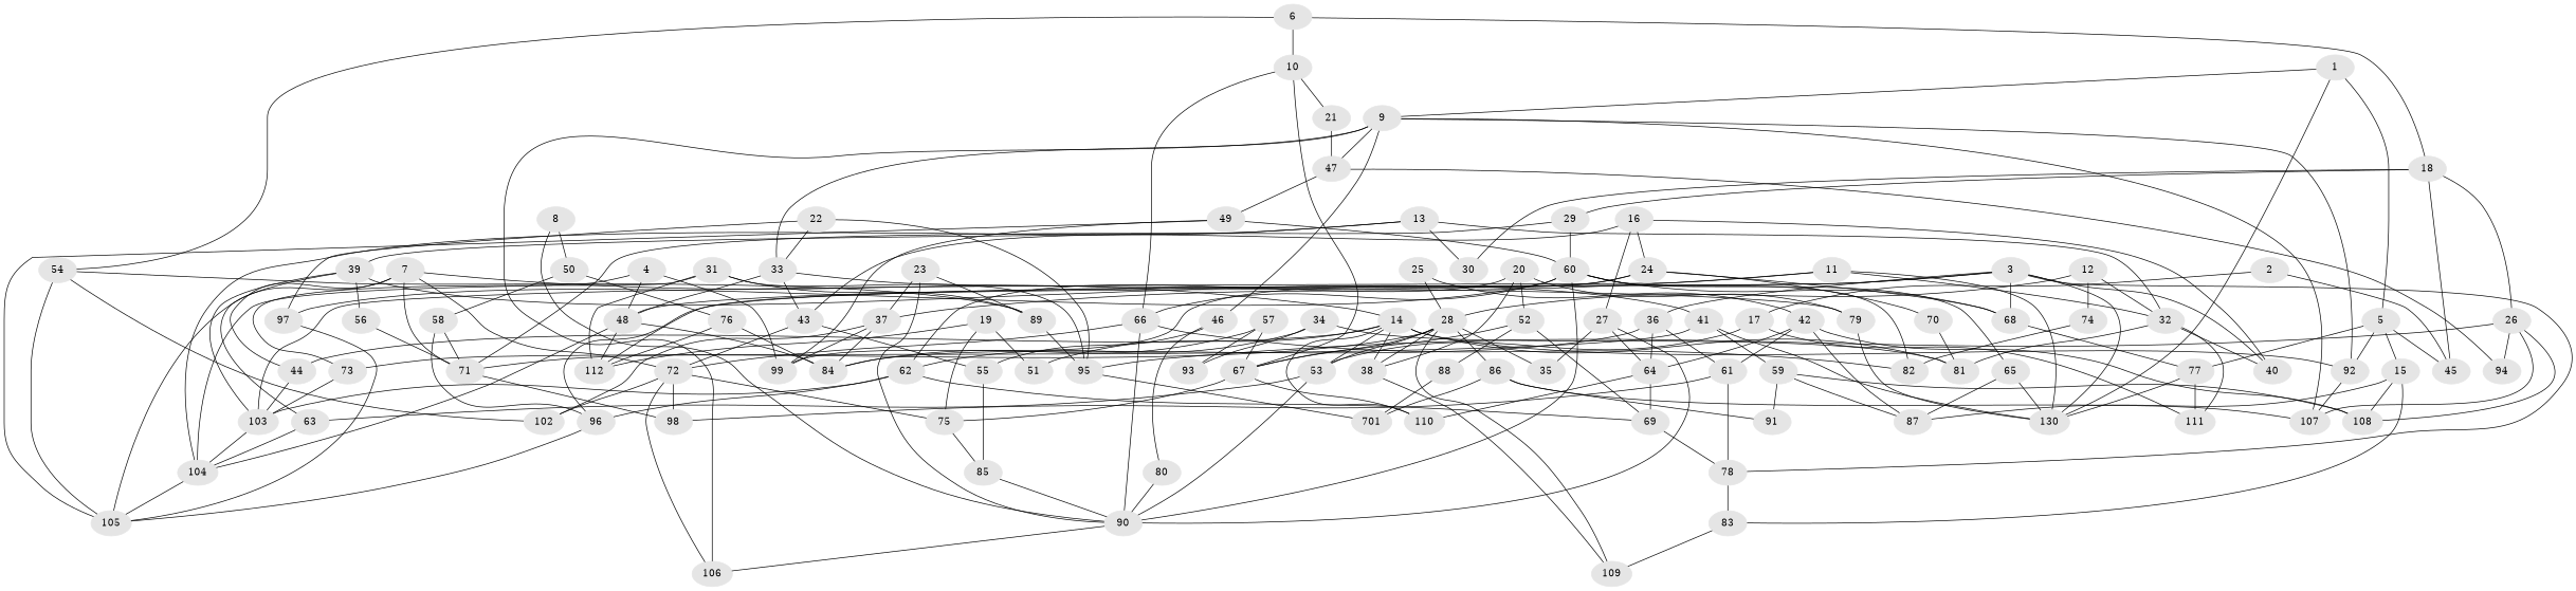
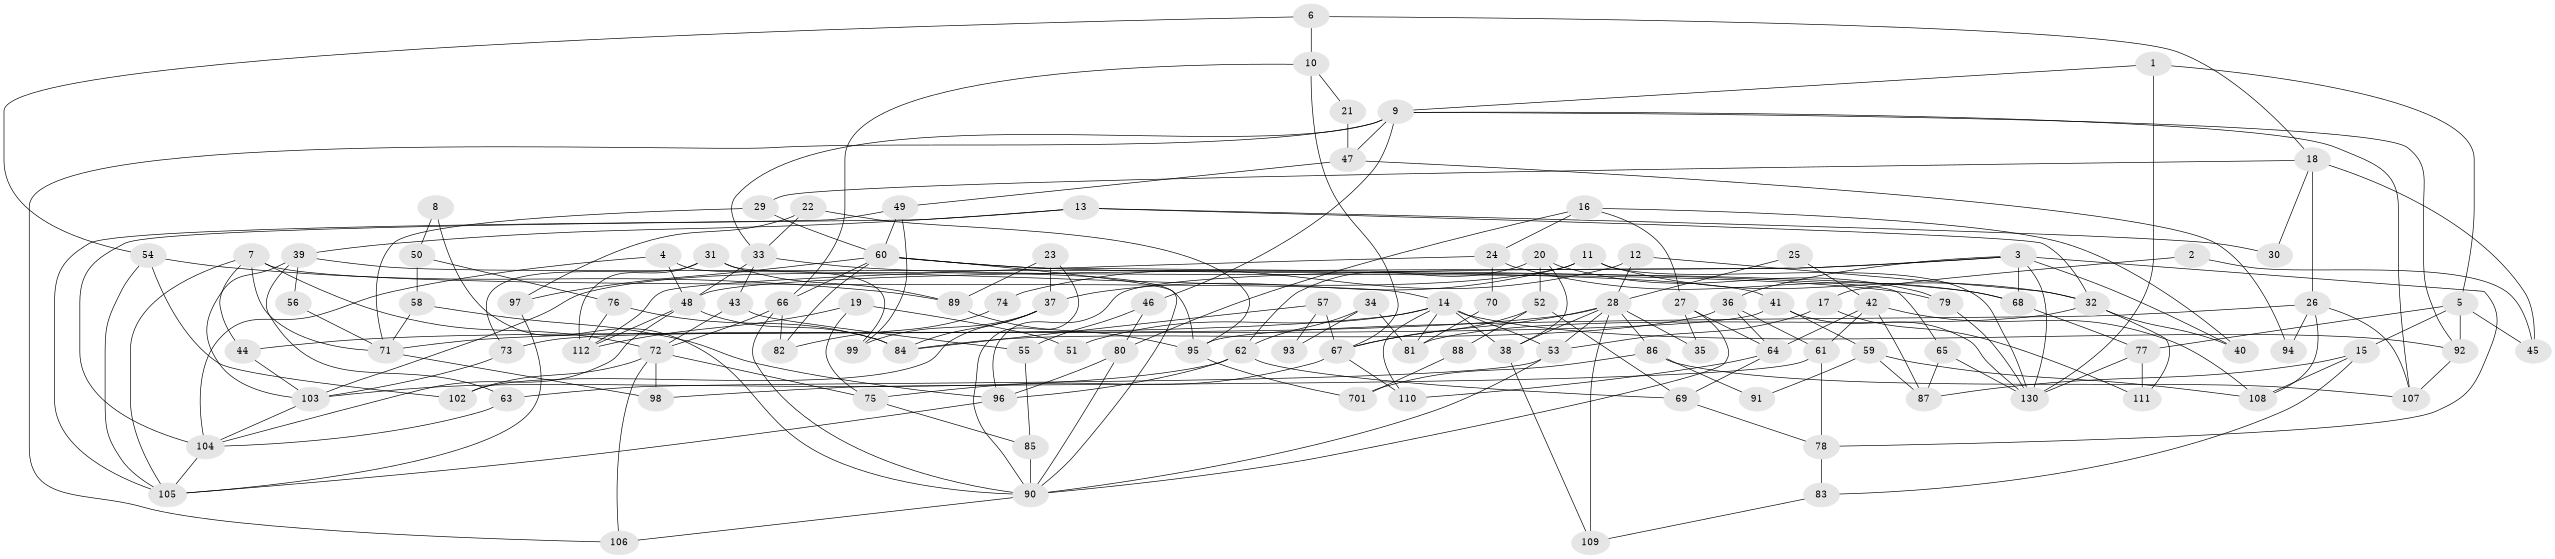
  graph {
    node [color=gray90 style=filled]
    1
    5
    9
    n4 [label=130]
    45
    15
    77
    92
    33
    46
    47
    106
    107
    2
    17
    53
    111
    3
    36
    40
    48
    68
    78
    96
    64
    61
    84
    104
    112
    83
    105
    4
    99
    87
    108
    6
    10
    18
    54
    21
    66
    67
    30
    26
    29
    52
    69
    88
    89
    102
    7
    14
    44
    71
    72
    38
    51
    81
    110
    103
    98
    75
    8
    50
    90
    58
    76
    43
    79
    55
    80
    94
    49
    82
    11
    32
    37
    12
    28
    74
    35
    86
    109
    13
    39
    41
    56
    63
    16
    24
    27
    70
    95
    60
    19
    85
    20
    62
    22
    97
    n101 [label=701]
    23
    25
    42
    91
    65
    31
    73
    34
    93
    59
    57
    1 -- 5
    1 -- 9
    1 -- n4
    5 -- 45
    5 -- 15
    5 -- 77
    5 -- 92
    9 -- 92
    9 -- 33
    9 -- 46
    9 -- 47
    9 -- 106
    9 -- 107
    15 -- 83
    15 -- 87
    15 -- 108
    77 -- n4
    77 -- 111
    92 -- 107
    33 -- 48
    33 -- 43
    33 -- 79
    46 -- 55
    46 -- 80
    47 -- 94
    47 -- 49
    2 -- 45
    2 -- 17
    17 -- 53
    17 -- 111
    53 -- 90
    53 -- 63
    3 -- n4
    3 -- 36
    3 -- 40
    3 -- 48
    3 -- 68
    3 -- 78
    3 -- 96
    36 -- 64
    36 -- 61
    36 -- 84
    48 -- 84
    48 -- 104
    48 -- 112
    68 -- 77
    78 -- 83
    96 -- 105
    64 -- 69
    64 -- 110
    61 -- 78
    61 -- 98
    104 -- 105
    83 -- 109
    4 -- 48
    4 -- 104
    4 -- 99
    6 -- 10
    6 -- 18
    6 -- 54
    10 -- 21
    10 -- 66
    10 -- 67
    18 -- 45
    18 -- 30
    18 -- 26
    18 -- 29
    54 -- 105
    54 -- 89
    54 -- 102
    21 -- 47
    66 -- 72
    66 -- 90
    66 -- 82
    67 -- 110
    67 -- 75
    26 -- 107
    26 -- 108
    26 -- 94
    26 -- 95
    29 -- 71
    29 -- 60
    52 -- 67
    52 -- 69
    52 -- 88
    69 -- 78
    88 -- n101
    89 -- 95
    7 -- 105
    7 -- 14
    7 -- 44
    7 -- 71
    7 -- 72
    14 -- 92
    14 -- 53
    14 -- 44
    14 -- 38
    14 -- 51
    14 -- 81
    14 -- 110
    44 -- 103
    71 -- 98
    72 -- 106
    72 -- 102
    72 -- 98
    72 -- 75
    38 -- 109
    103 -- 104
    75 -- 85
    8 -- 50
    8 -- 90
    50 -- 58
    50 -- 76
    90 -- 106
    58 -- 96
    58 -- 71
    76 -- 84
    76 -- 112
    43 -- 72
    43 -- 55
    79 -- n4
    55 -- 85
+   80 -- 96
    80 -- 90
    49 -- 105
    49 -- 99
    49 -- 60
    11 -- n4
    11 -- 103
    11 -- 32
    11 -- 37
    32 -- 111
    32 -- 40
    32 -- 81
    37 -- 84
    37 -- 99
    37 -- 102
    12 -- 32
    12 -- 28
    12 -- 74
    28 -- 53
    28 -- 67
    28 -- 71
    28 -- 38
    28 -- 35
    28 -- 86
    28 -- 109
    74 -- 82
    86 -- 107
    86 -- n101
    86 -- 91
    13 -- 104
    13 -- 30
    13 -- 32
    13 -- 39
    39 -- 103
    39 -- 41
    39 -- 56
    39 -- 63
    41 -- n4
    41 -- 73
    41 -- 59
    56 -- 71
    63 -- 104
    16 -- 40
-   16 -- 43
+   16 -- 80
    16 -- 24
    16 -- 27
    24 -- 68
    24 -- 112
-   24 -- 99
    24 -- 70
    27 -- 64
    27 -- 90
    27 -- 35
    70 -- 81
    95 -- n101
    60 -- 68
    60 -- 66
    60 -- 90
    60 -- 82
    60 -- 97
    60 -- 65
    19 -- 112
    19 -- 51
    19 -- 75
    85 -- 90
    20 -- 52
    20 -- 38
    20 -- 79
    20 -- 62
    62 -- 96
    62 -- 69
    62 -- 103
    22 -- 33
    22 -- 95
    22 -- 97
    97 -- 105
    23 -- 89
    23 -- 90
    23 -- 37
    25 -- 28
    25 -- 42
    42 -- 64
    42 -- 61
    42 -- 87
    42 -- 108
    65 -- n4
    65 -- 87
    31 -- 112
    31 -- 89
    31 -- 95
    31 -- 73
    73 -- 103
    34 -- 81
    34 -- 62
    34 -- 93
    59 -- 87
    59 -- 108
    59 -- 91
    57 -- 84
    57 -- 67
    57 -- 93
  }
